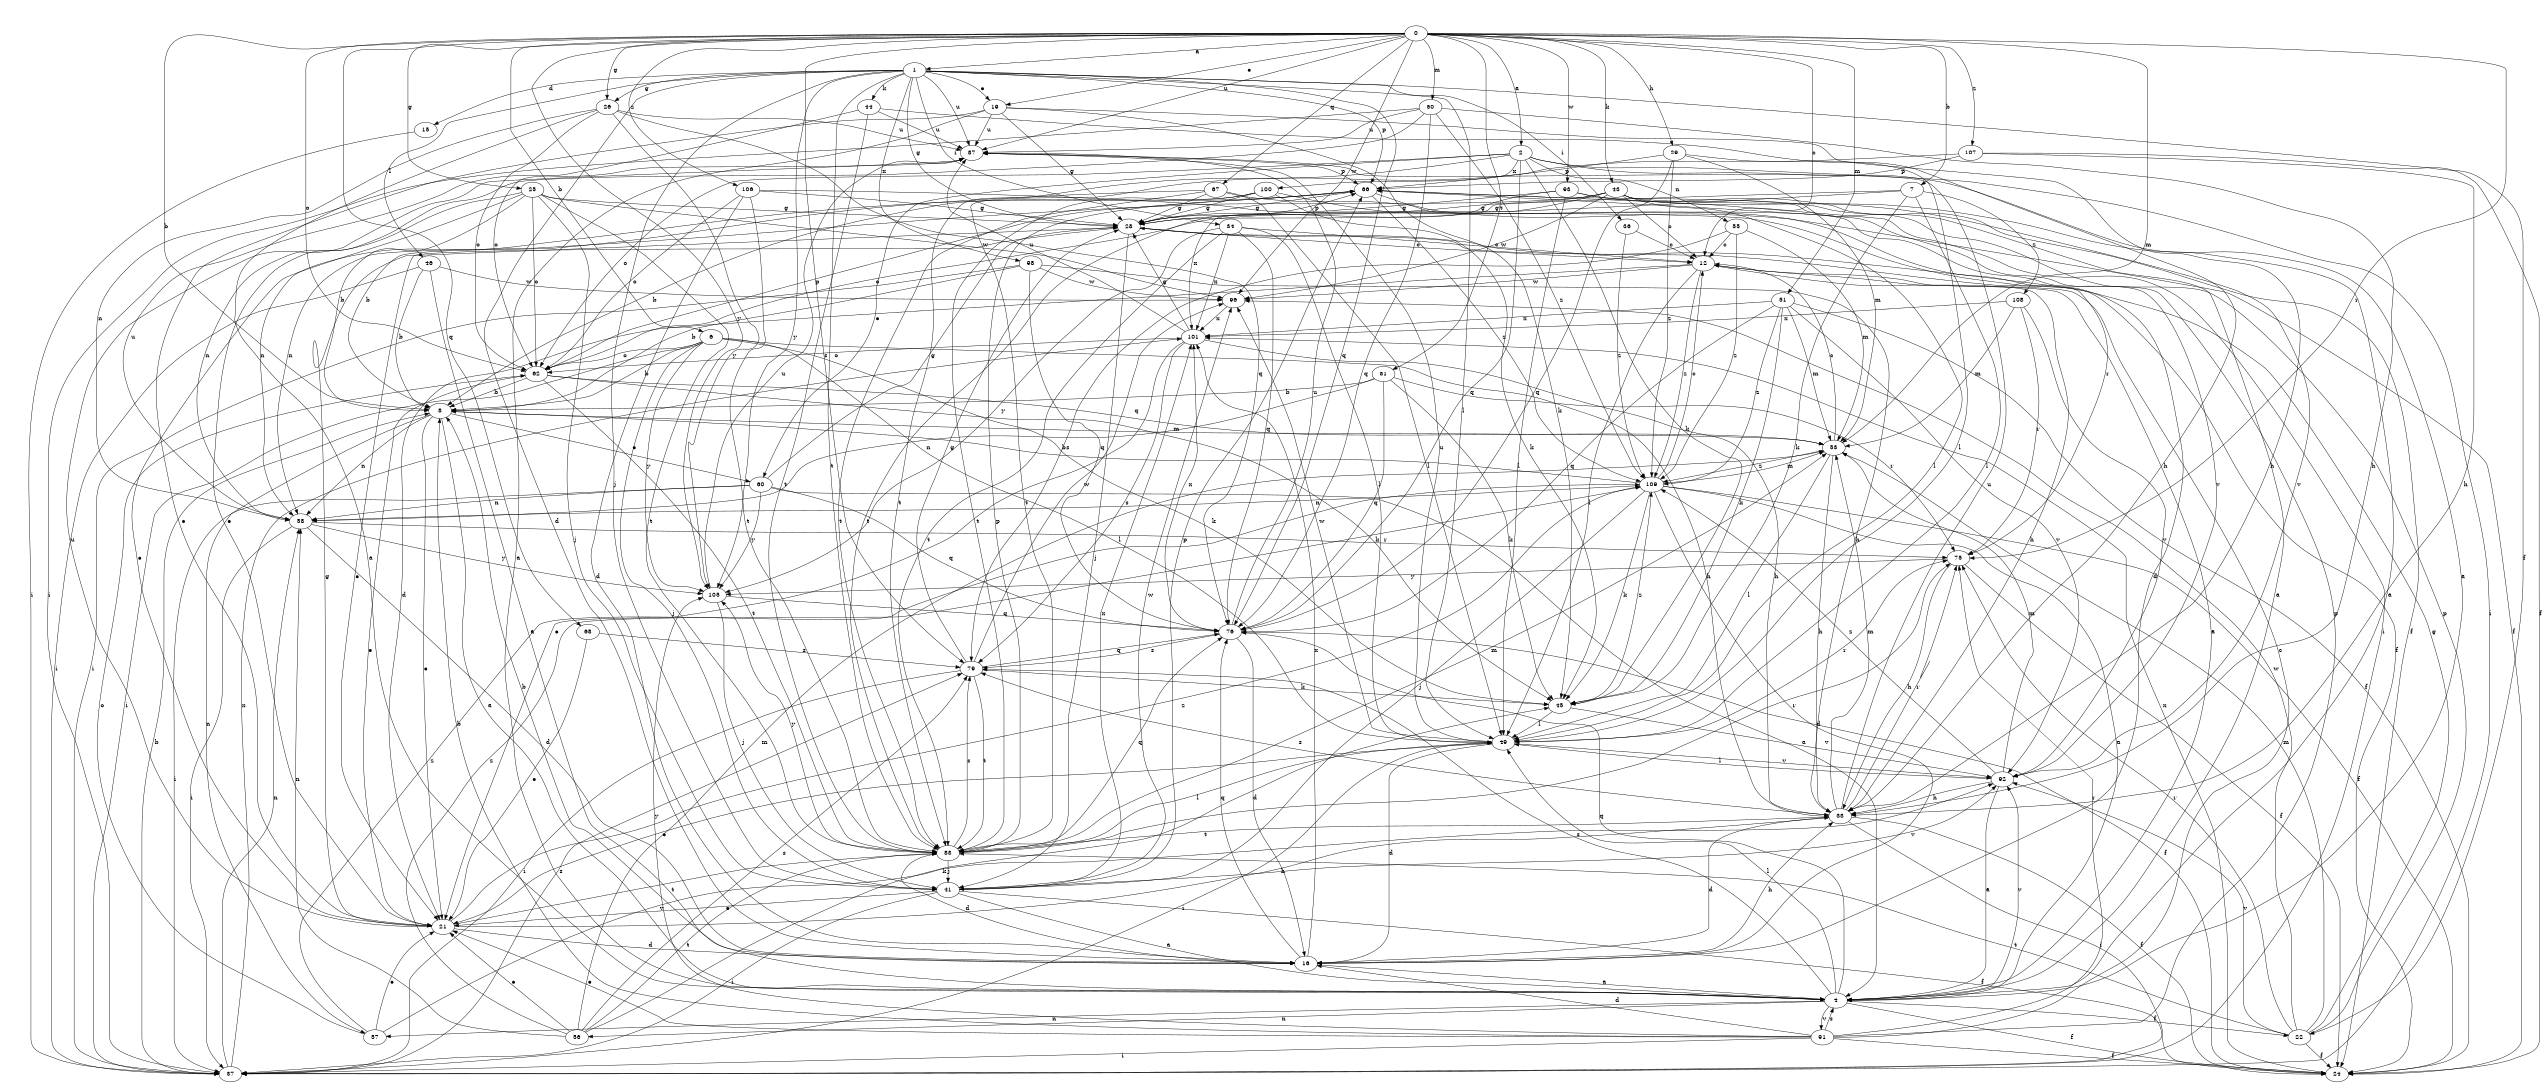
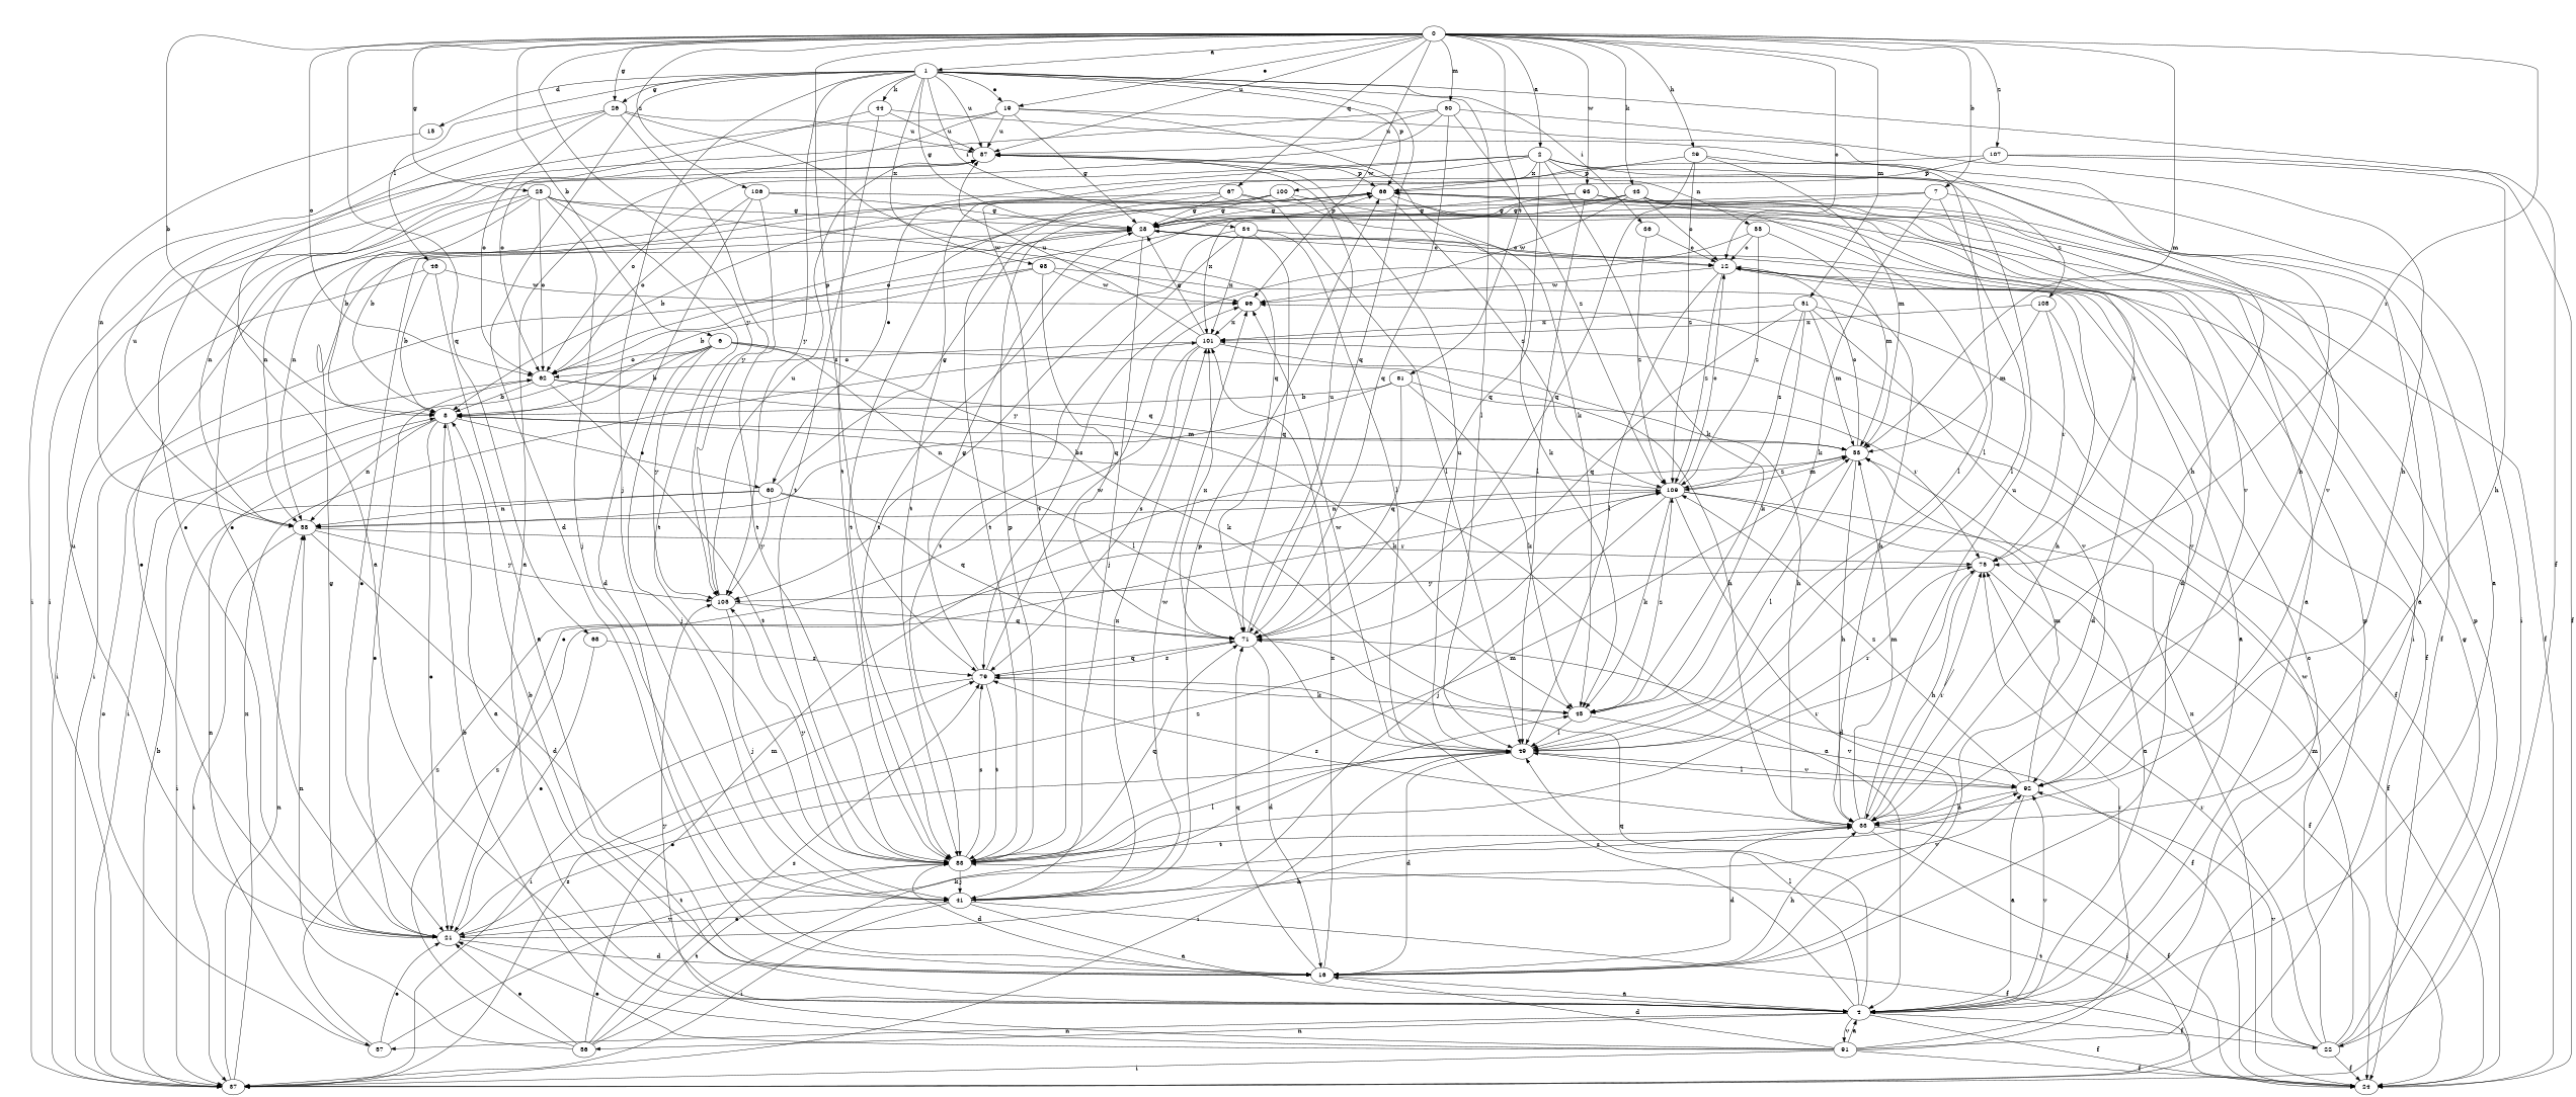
  strict digraph {
    0
    1
    2
    6
    7
    8
    12
    19
    25
    26
    29
    43
    50
    51
    53
    62
    67
    68
    75
    79
    81
    87
    93
    96
    105
    106
    107
    n28 [label=15]
    16
    22
    28
    34
    36
    41
    44
    46
    49
    66
-   71 [label=76]
+   71
    83
    98
    4
    n43 [label=60]
    37
    45
    55
    100
    33
    108
    57
    21
    58
    109
    92
    101
    24
    56
    91
    0 -> 1 [label=a]
    0 -> 2 [label=a]
    0 -> 6 [label=b]
    0 -> 7 [label=b]
    0 -> 8 [label=b]
    0 -> 12 [label=c]
    0 -> 19 [label=e]
    0 -> 25 [label=g]
    0 -> 26 [label=g]
    0 -> 29 [label=h]
    0 -> 43 [label=k]
    0 -> 50 [label=m]
    0 -> 51 [label=m]
    0 -> 53 [label=m]
    0 -> 62 [label=o]
    0 -> 67 [label=q]
    0 -> 68 [label=q]
    0 -> 75 [label=r]
    0 -> 79 [label=s]
    0 -> 81 [label=t]
    0 -> 87 [label=u]
    0 -> 93 [label=w]
    0 -> 96 [label=w]
    0 -> 105 [label=y]
    0 -> 106 [label=z]
    0 -> 107 [label=z]
    1 -> 19 [label=e]
    1 -> 26 [label=g]
    1 -> 87 [label=u]
    1 -> 105 [label=y]
    1 -> n28 [label=d]
    1 -> 16 [label=d]
    1 -> 22 [label=f]
    1 -> 28 [label=g]
    1 -> 34 [label=i]
    1 -> 36 [label=i]
    1 -> 41 [label=j]
    1 -> 44 [label=k]
    1 -> 46 [label=l]
    1 -> 49 [label=l]
    1 -> 66 [label=p]
    1 -> 71 [label=q]
    1 -> 83 [label=t]
    1 -> 98 [label=x]
    2 -> 62 [label=o]
    2 -> 71 [label=q]
    2 -> 83 [label=t]
    2 -> 4 [label=a]
    2 -> n43 [label=e]
    2 -> 37 [label=i]
    2 -> 45 [label=k]
    2 -> 55 [label=n]
    2 -> 100 [label=x]
    6 -> 8 [label=b]
    6 -> 62 [label=o]
    6 -> 105 [label=y]
    6 -> 41 [label=j]
    6 -> 49 [label=l]
    6 -> 37 [label=i]
    6 -> 45 [label=k]
    6 -> 33 [label=h]
    7 -> 62 [label=o]
    7 -> 28 [label=g]
    7 -> 49 [label=l]
    7 -> 45 [label=k]
    7 -> 108 [label=z]
    8 -> 53 [label=m]
    8 -> 4 [label=a]
    8 -> n43 [label=e]
    8 -> 57 [label=n]
    8 -> 21 [label=e]
    8 -> 58 [label=n]
    12 -> 96 [label=w]
-   12 -> 21 [label=d]
+   12 -> 16 [label=d]
    12 -> 49 [label=l]
    12 -> 4 [label=a]
    12 -> 33 [label=h]
    12 -> 109 [label=z]
    19 -> 87 [label=u]
    19 -> 28 [label=g]
    19 -> 4 [label=a]
    19 -> 45 [label=k]
    19 -> 33 [label=h]
    19 -> 21 [label=e]
    25 -> 8 [label=b]
    25 -> 62 [label=o]
    25 -> 96 [label=w]
    25 -> 28 [label=g]
    25 -> 41 [label=j]
    25 -> 83 [label=t]
    25 -> 21 [label=e]
    25 -> 58 [label=n]
    26 -> 62 [label=o]
    26 -> 87 [label=u]
    26 -> 105 [label=y]
    26 -> 71 [label=q]
    26 -> 4 [label=a]
    26 -> 58 [label=n]
    29 -> 53 [label=m]
    29 -> 49 [label=l]
    29 -> 66 [label=p]
    29 -> 71 [label=q]
    29 -> 109 [label=z]
    43 -> 12 [label=c]
    43 -> 96 [label=w]
    43 -> 28 [label=g]
    43 -> 49 [label=l]
    43 -> 4 [label=a]
    43 -> 58 [label=n]
    43 -> 92 [label=v]
    43 -> 101 [label=x]
    50 -> 87 [label=u]
    50 -> 71 [label=q]
    50 -> 37 [label=i]
    50 -> 33 [label=h]
    50 -> 21 [label=e]
    50 -> 109 [label=z]
    51 -> 53 [label=m]
    51 -> 71 [label=q]
    51 -> 45 [label=k]
    51 -> 109 [label=z]
    51 -> 92 [label=v]
    51 -> 101 [label=x]
    51 -> 24 [label=f]
    53 -> 12 [label=c]
    53 -> 49 [label=l]
    53 -> 33 [label=h]
    53 -> 109 [label=z]
    62 -> 8 [label=b]
    62 -> 53 [label=q]
    62 -> 66 [label=p]
    62 -> 83 [label=t]
    62 -> 45 [label=k]
    62 -> 21 [label=e]
    67 -> 8 [label=b]
    67 -> 28 [label=g]
    67 -> 49 [label=l]
    67 -> 83 [label=t]
    67 -> 24 [label=f]
    68 -> 79 [label=s]
    68 -> 21 [label=e]
    75 -> 105 [label=y]
    75 -> 33 [label=h]
    75 -> 24 [label=f]
    79 -> 96 [label=w]
    79 -> 28 [label=g]
    79 -> 71 [label=q]
    79 -> 83 [label=t]
    79 -> 37 [label=i]
    79 -> 45 [label=k]
    81 -> 8 [label=b]
    81 -> 75 [label=r]
    81 -> 71 [label=q]
    81 -> 45 [label=k]
    81 -> 58 [label=n]
    87 -> 66 [label=p]
    93 -> 28 [label=g]
    93 -> 49 [label=l]
    93 -> 83 [label=t]
    93 -> 4 [label=a]
    93 -> 24 [label=f]
    96 -> 101 [label=x]
    105 -> 87 [label=u]
    105 -> 41 [label=j]
    105 -> 71 [label=q]
    106 -> 62 [label=o]
    106 -> 75 [label=r]
    106 -> 16 [label=d]
    106 -> 28 [label=g]
    106 -> 83 [label=t]
    107 -> 66 [label=p]
    107 -> 83 [label=t]
    107 -> 33 [label=h]
    107 -> 24 [label=f]
    n28 -> 37 [label=i]
    16 -> 8 [label=b]
    16 -> 71 [label=q]
    16 -> 4 [label=a]
    16 -> 33 [label=h]
    16 -> 101 [label=x]
    22 -> 53 [label=m]
    22 -> 75 [label=r]
    22 -> 96 [label=w]
    22 -> 28 [label=g]
    22 -> 66 [label=p]
    22 -> 83 [label=t]
    22 -> 92 [label=v]
    22 -> 24 [label=f]
    28 -> 12 [label=c]
    28 -> 41 [label=j]
    28 -> 66 [label=p]
    28 -> 21 [label=e]
    28 -> 24 [label=f]
    34 -> 12 [label=c]
    34 -> 105 [label=y]
    34 -> 49 [label=l]
    34 -> 71 [label=q]
    34 -> 83 [label=t]
    34 -> 101 [label=x]
    36 -> 12 [label=c]
    36 -> 109 [label=z]
    41 -> 96 [label=w]
    41 -> 66 [label=p]
    41 -> 4 [label=a]
    41 -> 37 [label=i]
    41 -> 21 [label=e]
    41 -> 92 [label=v]
    41 -> 101 [label=x]
    41 -> 24 [label=f]
    44 -> 62 [label=o]
    44 -> 87 [label=u]
    44 -> 83 [label=t]
    44 -> 33 [label=h]
    46 -> 8 [label=b]
    46 -> 96 [label=w]
    46 -> 4 [label=a]
    46 -> 37 [label=i]
    49 -> 75 [label=r]
    49 -> 87 [label=u]
    49 -> 96 [label=w]
    49 -> 16 [label=d]
    49 -> 37 [label=i]
    49 -> 21 [label=e]
    49 -> 92 [label=v]
    66 -> 28 [label=g]
    66 -> 37 [label=i]
    66 -> 58 [label=n]
    66 -> 109 [label=z]
    66 -> 92 [label=v]
    71 -> 79 [label=s]
    71 -> 87 [label=u]
    71 -> 16 [label=d]
    71 -> 101 [label=x]
    71 -> 24 [label=f]
    83 -> 53 [label=m]
    83 -> 75 [label=r]
    83 -> 79 [label=s]
    83 -> 105 [label=y]
    83 -> 16 [label=d]
    83 -> 41 [label=j]
    83 -> 49 [label=l]
    83 -> 66 [label=p]
    83 -> 71 [label=q]
    98 -> 8 [label=b]
    98 -> 96 [label=w]
    98 -> 71 [label=q]
    98 -> 37 [label=i]
    98 -> 33 [label=h]
    4 -> 79 [label=s]
    4 -> 22 [label=f]
    4 -> 49 [label=l]
    4 -> 71 [label=q]
    4 -> 57 [label=n]
    4 -> 92 [label=v]
    4 -> 24 [label=f]
    4 -> 56 [label=n]
    4 -> 91 [label=v]
    n43 -> 105 [label=y]
    n43 -> 28 [label=g]
    n43 -> 71 [label=q]
    n43 -> 4 [label=a]
    n43 -> 37 [label=i]
    n43 -> 58 [label=n]
    37 -> 8 [label=b]
    37 -> 79 [label=s]
    37 -> 58 [label=n]
    37 -> 101 [label=x]
    45 -> 49 [label=l]
    45 -> 109 [label=z]
    45 -> 92 [label=v]
    55 -> 12 [label=c]
    55 -> 53 [label=m]
    55 -> 79 [label=s]
    55 -> 109 [label=z]
    100 -> 8 [label=b]
    100 -> 16 [label=d]
    100 -> 28 [label=g]
    100 -> 83 [label=t]
    100 -> 45 [label=k]
    33 -> 53 [label=m]
    33 -> 75 [label=r]
    33 -> 79 [label=s]
    33 -> 87 [label=u]
    33 -> 16 [label=d]
    33 -> 83 [label=t]
    33 -> 37 [label=i]
    33 -> 24 [label=f]
    108 -> 53 [label=m]
    108 -> 75 [label=r]
    108 -> 92 [label=v]
    108 -> 101 [label=x]
    57 -> 62 [label=o]
    57 -> 21 [label=e]
    57 -> 109 [label=z]
    57 -> 92 [label=v]
    21 -> 87 [label=u]
    21 -> 16 [label=d]
    21 -> 28 [label=g]
    21 -> 83 [label=t]
    21 -> 33 [label=h]
    21 -> 109 [label=z]
    58 -> 75 [label=r]
    58 -> 87 [label=u]
    58 -> 105 [label=y]
    58 -> 16 [label=d]
    58 -> 37 [label=i]
    109 -> 8 [label=b]
    109 -> 12 [label=c]
    109 -> 53 [label=m]
    109 -> 16 [label=d]
    109 -> 41 [label=j]
    109 -> 4 [label=a]
    109 -> 45 [label=k]
    109 -> 58 [label=n]
    109 -> 24 [label=f]
    92 -> 53 [label=m]
    92 -> 49 [label=l]
    92 -> 4 [label=a]
    92 -> 33 [label=h]
    92 -> 109 [label=z]
    101 -> 62 [label=o]
    101 -> 79 [label=s]
    101 -> 87 [label=u]
    101 -> 28 [label=g]
    101 -> 33 [label=h]
    101 -> 21 [label=e]
    24 -> 101 [label=x]
    56 -> 53 [label=m]
    56 -> 79 [label=s]
    56 -> 83 [label=t]
    56 -> 45 [label=k]
    56 -> 21 [label=e]
    56 -> 58 [label=n]
    56 -> 109 [label=z]
    91 -> 8 [label=b]
    91 -> 12 [label=c]
    91 -> 75 [label=r]
    91 -> 105 [label=y]
    91 -> 16 [label=d]
    91 -> 66 [label=p]
-   91 -> 4 [label=s]
+   91 -> 4 [label=a]
    91 -> 37 [label=i]
    91 -> 21 [label=e]
    91 -> 24 [label=f]
  }
